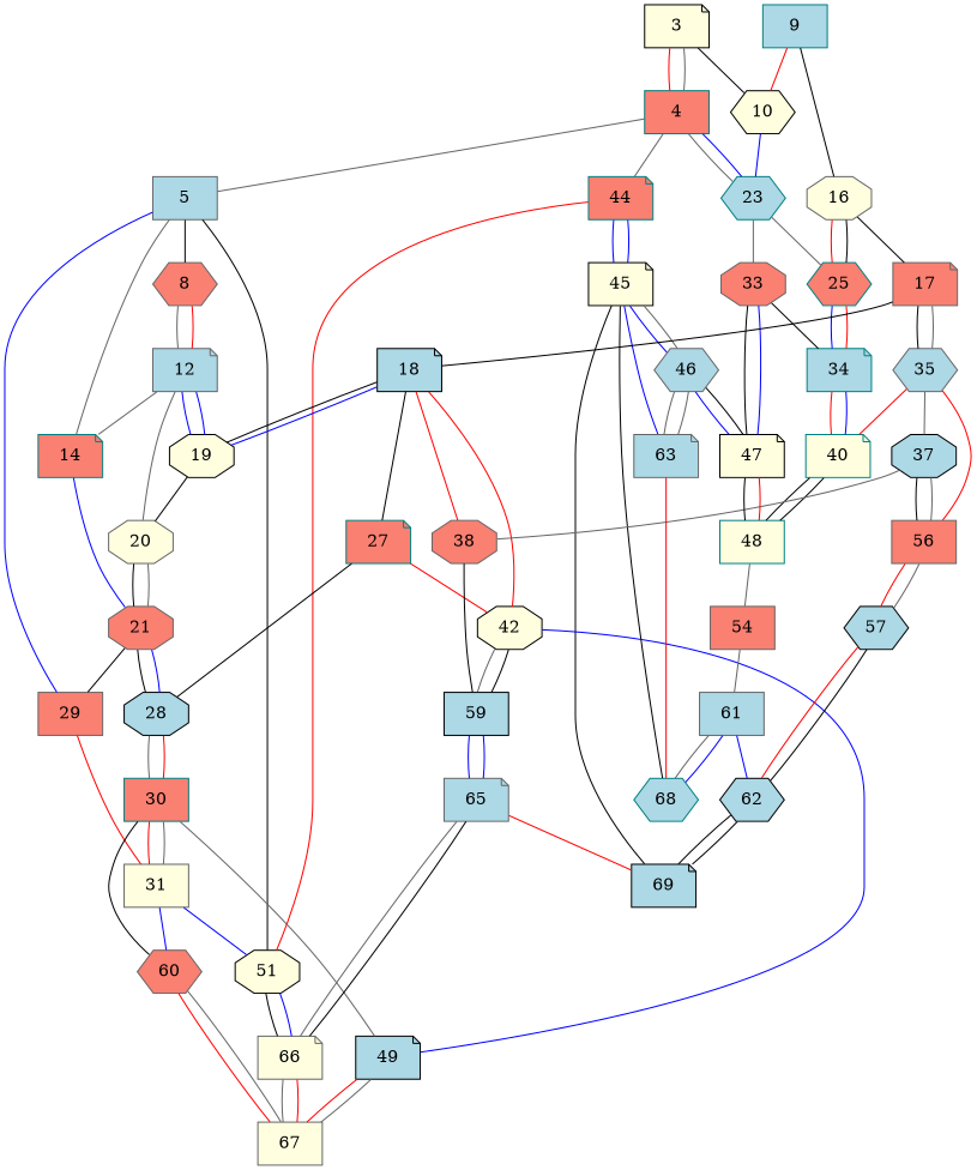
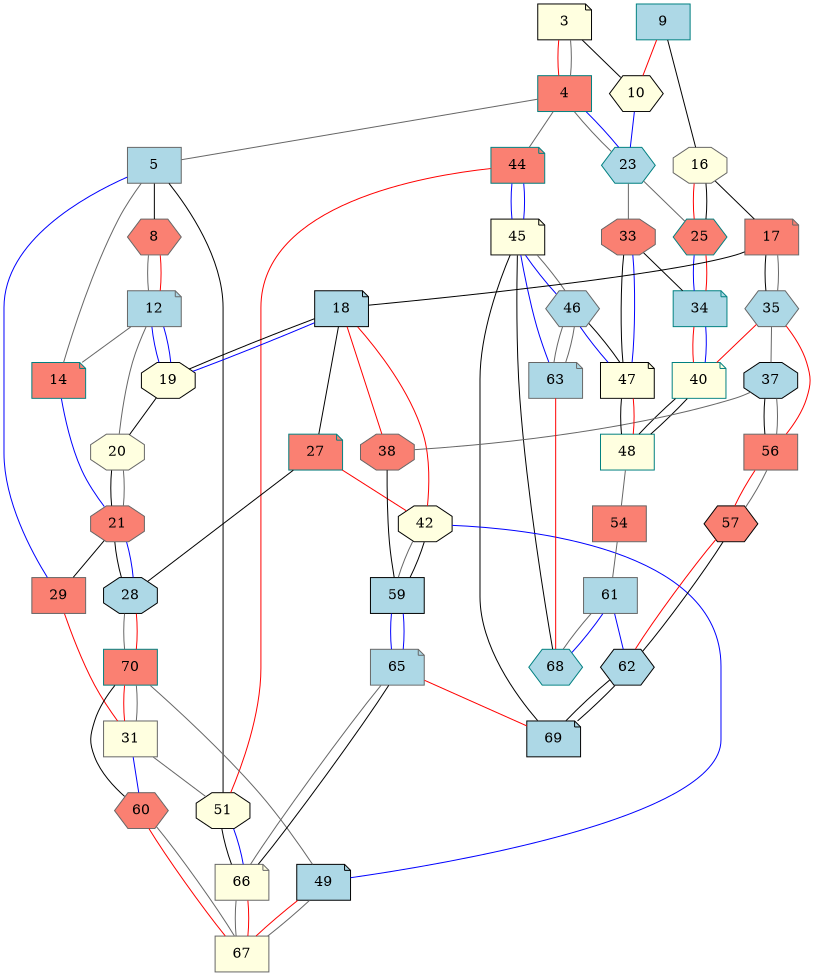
  graph {
    node [color=gray40 fillcolor=lightblue shape=note style=filled]
    edge [color=black]
    3 [color=black fillcolor=lightyellow]
    4 [color=teal fillcolor=salmon shape=box]
    10 [color=black fillcolor=lightyellow shape=hexagon]
    8 [fillcolor=salmon shape=hexagon]
    12 [super="+13"]
    9 [color=teal shape=box super="+11"]
    16 [fillcolor=lightyellow shape=octagon]
    5 [shape=box super="+6+15"]
    23 [color=teal shape=hexagon super="+24"]
    44 [color=teal fillcolor=salmon]
    14 [color=teal fillcolor=salmon]
    29 [fillcolor=salmon shape=box]
    51 [color=black fillcolor=lightyellow shape=octagon]
    25 [color=teal fillcolor=salmon shape=hexagon]
    33 [fillcolor=salmon shape=octagon]
    45 [color=black fillcolor=lightyellow super="+70"]
    21 [fillcolor=salmon shape=octagon super="+22"]
    31 [fillcolor=lightyellow shape=box super="+32"]
    66 [fillcolor=lightyellow]
    19 [color=black fillcolor=lightyellow shape=octagon]
    20 [fillcolor=lightyellow shape=octagon]
    17 [fillcolor=salmon]
    28 [color=black shape=octagon]
    18 [color=black super="+26"]
    35 [shape=hexagon super="+36"]
    34 [color=teal]
    27 [color=teal fillcolor=salmon]
    38 [fillcolor=salmon shape=octagon super="+58"]
    42 [color=black fillcolor=lightyellow shape=octagon super="+43"]
    40 [color=teal fillcolor=lightyellow super="+41"]
    37 [color=black shape=octagon]
    56 [fillcolor=salmon shape=box]
    59 [color=black shape=box]
    49 [color=black]
-   30 [color=teal fillcolor=salmon shape=box super="+50"]
+   30 [color=teal fillcolor=salmon shape=box super="+50" label=70]
    47 [color=black fillcolor=lightyellow]
    60 [fillcolor=salmon shape=hexagon]
    67 [fillcolor=lightyellow shape=box]
    48 [color=teal fillcolor=lightyellow shape=box]
-   57 [color=black shape=hexagon]
+   57 [color=black fillcolor=salmon shape=hexagon]
    62 [color=black shape=hexagon]
    65
    54 [fillcolor=salmon shape=box super="+55"]
    46 [shape=hexagon]
    63 [super="+64"]
    68 [color=teal shape=hexagon]
    69 [color=black]
    61 [shape=box]
    3 -- 4 [color=red]
    3 -- 4 [color=gray40]
    3 -- 10
    4 -- 5 [color=gray40]
    4 -- 23 [color=gray40]
    4 -- 23 [color=blue]
    4 -- 44 [color=gray40]
    10 -- 23 [color=blue]
    8 -- 12 [color=gray40]
    8 -- 12 [color=red]
    12 -- 14 [color=gray40]
    12 -- 19 [color=blue]
    12 -- 19 [color=blue]
    12 -- 20 [color=gray40]
    9 -- 10 [color=red]
    9 -- 16
    16 -- 25 [color=red]
    16 -- 25
    16 -- 17
    5 -- 8
    5 -- 14 [color=gray40]
    5 -- 29 [color=blue]
    5 -- 51
    23 -- 25 [color=gray40]
    23 -- 33 [color=gray40]
    44 -- 51 [color=red]
    44 -- 45 [color=blue weight=2]
    44 -- 45 [color=blue]
    14 -- 21 [color=blue]
    29 -- 31 [color=red]
    51 -- 66
    51 -- 66 [color=blue]
    25 -- 34 [color=blue]
    25 -- 34 [color=red]
    33 -- 34
    33 -- 47
    33 -- 47 [color=blue]
    45 -- 46 [color=blue]
    45 -- 46 [color=gray40]
    45 -- 63 [color=blue]
    45 -- 68
    45 -- 69
    21 -- 29
    21 -- 28
    21 -- 28 [color=blue]
-   31 -- 51 [color=blue]
+   31 -- 51 [color=gray40]
    31 -- 60 [color=blue]
    66 -- 67 [color=gray40]
    66 -- 67 [color=red]
    19 -- 20
    20 -- 21
    20 -- 21 [color=gray40]
    17 -- 18
    17 -- 35
    17 -- 35 [color=gray40]
    28 -- 30 [color=gray40]
    28 -- 30 [color=red]
    18 -- 19
    18 -- 19 [color=blue]
    18 -- 27
    18 -- 38 [color=red]
    18 -- 42 [color=red]
    35 -- 40 [color=red]
    35 -- 37 [color=gray40]
    35 -- 56 [color=red]
    34 -- 40 [color=red]
    34 -- 40 [color=blue]
    27 -- 28
    27 -- 42 [color=red]
    38 -- 59
    42 -- 59 [color=gray40]
    42 -- 59
    42 -- 49 [color=blue]
    40 -- 48
    40 -- 48
    37 -- 38 [color=gray40]
    37 -- 56
    37 -- 56 [color=gray40]
    56 -- 57 [color=red]
    56 -- 57 [color=gray40]
    59 -- 65 [color=blue]
    59 -- 65 [color=blue]
    49 -- 67 [color=red]
    49 -- 67 [color=gray40]
    30 -- 31 [color=red]
    30 -- 31 [color=gray40]
    30 -- 49 [color=gray40]
    30 -- 60
    47 -- 48
    47 -- 48 [color=red]
    60 -- 67 [color=red]
    60 -- 67 [color=gray40]
    48 -- 54 [color=gray40]
    57 -- 62 [color=red]
    57 -- 62
    62 -- 69
    62 -- 69
    65 -- 66 [color=gray40]
    65 -- 66
    65 -- 69 [color=red]
    54 -- 61 [color=gray40]
    46 -- 47 [color=blue]
    46 -- 47
    46 -- 63 [color=gray40]
    46 -- 63 [color=gray40]
    63 -- 68 [color=red]
    61 -- 62 [color=blue]
    61 -- 68 [color=gray40]
    61 -- 68 [color=blue]
  }
